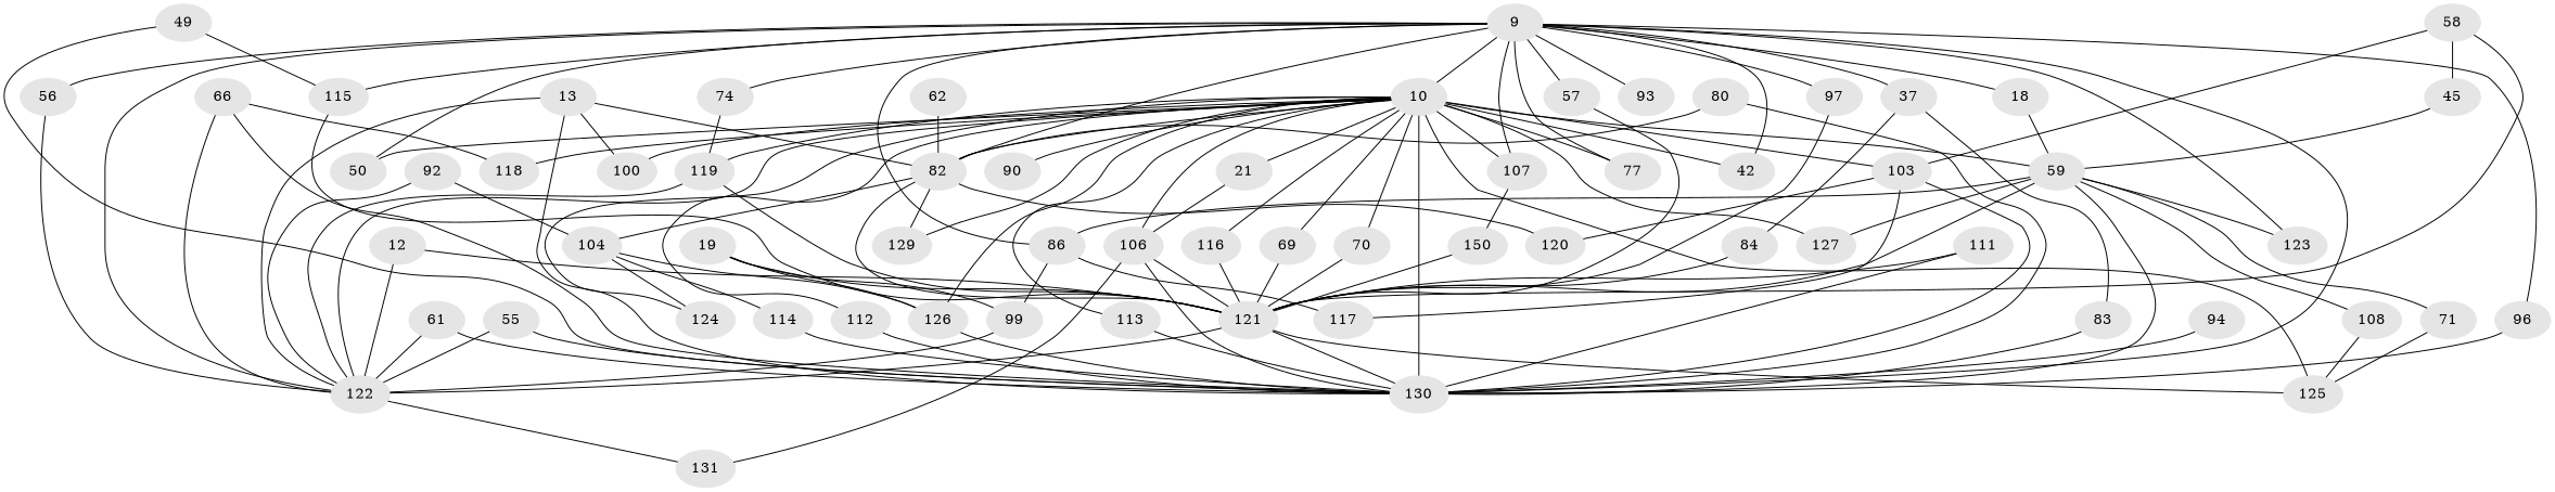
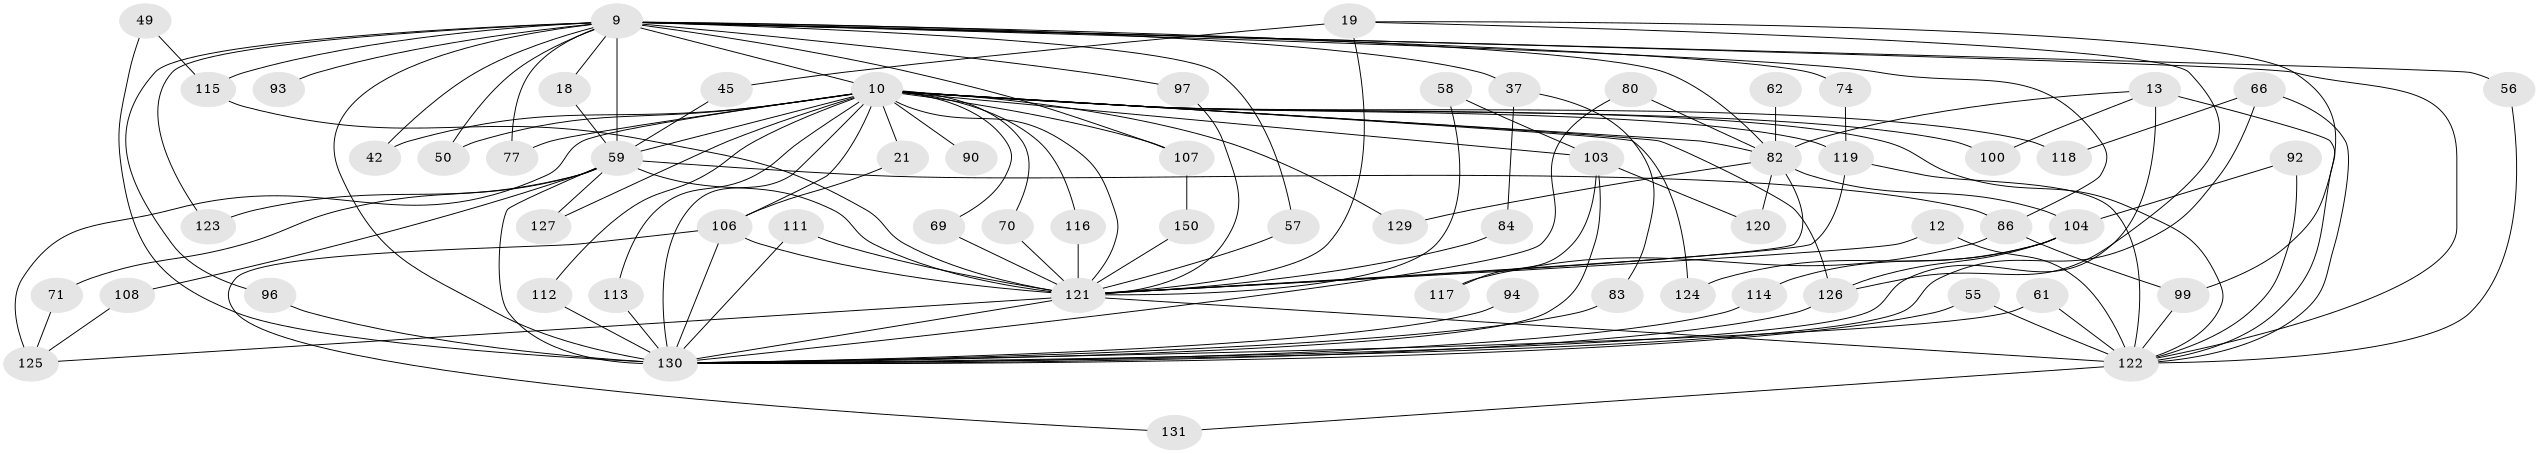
  graph {
    node [color=gray90 style=filled]
    9 [super="+7"]
    10 [super="+4"]
    18
    37
    n5 [label=42]
    50
    56
    57
    59 [super="+52+39"]
    74
    77 [super="+75+76"]
    82 [super="+35+32+47+67"]
    86 [super="+72"]
    93
    96
    97
    107 [super="+20+51"]
    115 [super="+31"]
    122 [super="+26+109+68"]
    123 [super="+81"]
    130 [super="+102+128+64+5+27"]
    121 [super="+95+65+60+101+6"]
    21
    69
    70
    90
    100
    103 [super="+14+40"]
    106 [super="+28+91"]
    112
    113
    116 [super="+89"]
    118 [super="+87"]
    119 [super="+54"]
    124 [super="+38"]
    125 [super="+42"]
    126 [super="+11+105"]
    127
    129
    83
    84
    71
    108
    104 [super="+79"]
    120
    99 [super="+43"]
    117
    n48 [label=150]
    131
    12
    13
    19
    45
    49
    55
    58
    61
    62
    66
    80
    114
    92
    94
    111
    9 -- 10 [weight=4]
    9 -- 18
    9 -- 37 [weight=2]
    9 -- n5
    9 -- 50
    9 -- 56 [weight=2]
    9 -- 57
+   9 -- 59 [weight=6]
    9 -- 74
    9 -- 77 [weight=3]
    9 -- 82 [weight=4]
    9 -- 86
    9 -- 93 [weight=2]
    9 -- 96
    9 -- 97
    9 -- 107
    9 -- 115 [weight=2]
    9 -- 122 [weight=3]
    9 -- 123 [weight=3]
    9 -- 130 [weight=5]
    10 -- n5
    10 -- 50
    10 -- 59 [weight=5]
    10 -- 77
    10 -- 82
    10 -- 107 [weight=3]
    10 -- 122 [weight=2]
    10 -- 130 [weight=9]
+   10 -- 121 [weight=4]
    10 -- 21
    10 -- 69
    10 -- 70
    10 -- 90 [weight=2]
    10 -- 100
    10 -- 103 [weight=3]
    10 -- 106
    10 -- 112
    10 -- 113
    10 -- 116
    10 -- 118 [weight=2]
    10 -- 119 [weight=3]
    10 -- 124
    10 -- 125 [weight=3]
    10 -- 126
    10 -- 127
    10 -- 129
    18 -- 59
    37 -- 83
    37 -- 84
    56 -- 122
    57 -- 121
    59 -- 86 [weight=2]
    59 -- 123
    59 -- 130 [weight=4]
    59 -- 121 [weight=6]
    59 -- 127
    59 -- 71
    59 -- 108
    74 -- 119
    82 -- 121
    82 -- 129
    82 -- 104 [weight=2]
    82 -- 120
    86 -- 99
    86 -- 117
    96 -- 130
    97 -- 121
    107 -- n48
    115 -- 121
    122 -- 131
    121 -- 122 [weight=6]
    121 -- 130 [weight=5]
    121 -- 125
    21 -- 106
    69 -- 121
    70 -- 121
    103 -- 130
    103 -- 120
    103 -- 117
    106 -- 130
    106 -- 121 [weight=6]
    106 -- 131
    112 -- 130
    113 -- 130
    116 -- 121 [weight=2]
    119 -- 122 [weight=2]
    119 -- 121
    126 -- 130
    83 -- 130
    84 -- 121
    71 -- 125
    108 -- 125
    104 -- 124
    104 -- 126
    104 -- 114
    99 -- 122
    n48 -- 121
    12 -- 122
    12 -- 121 [weight=2]
    13 -- 82
    13 -- 122
    13 -- 130 [weight=2]
    13 -- 100
    19 -- 121 [weight=2]
    19 -- 126
    19 -- 99
-   58 -- 45
+   19 -- 45
    45 -- 59
    49 -- 115
    49 -- 130
    55 -- 122
    55 -- 130
    58 -- 121
    58 -- 103
    61 -- 122
    61 -- 130
    62 -- 82
    66 -- 122
    66 -- 130
    66 -- 118
    80 -- 82
    80 -- 130
    114 -- 130
    92 -- 122
    92 -- 104
    94 -- 130 [weight=2]
    111 -- 130
    111 -- 121
  }
